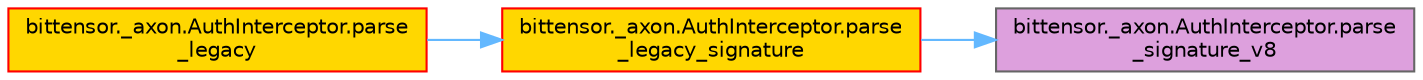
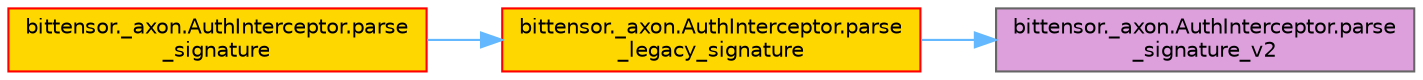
  digraph {
    rankdir=LR
    node [color=red fillcolor=gold fontname=Helvetica fontsize=10 shape=box style=filled]
    edge [color=steelblue1 fontname=Helvetica fontsize=10 labelfontname=Helvetica labelfontsize=10 style=solid]
-   n1 [fontcolor=black height=0.2 label="bittensor._axon.AuthInterceptor.parse\l_legacy" width=0.4]
+   n1 [fontcolor=black height=0.2 label="bittensor._axon.AuthInterceptor.parse\l_signature" width=0.4]
    n2 [height=0.2 label="bittensor._axon.AuthInterceptor.parse\l_legacy_signature" width=0.4]
-   n3 [color=gray40 fillcolor=plum height=0.2 label="bittensor._axon.AuthInterceptor.parse\l_signature_v8" width=0.4]
+   n3 [color=gray40 fillcolor=plum height=0.2 label="bittensor._axon.AuthInterceptor.parse\l_signature_v2" width=0.4]
    n1 -> n2
    n2 -> n3
  }
